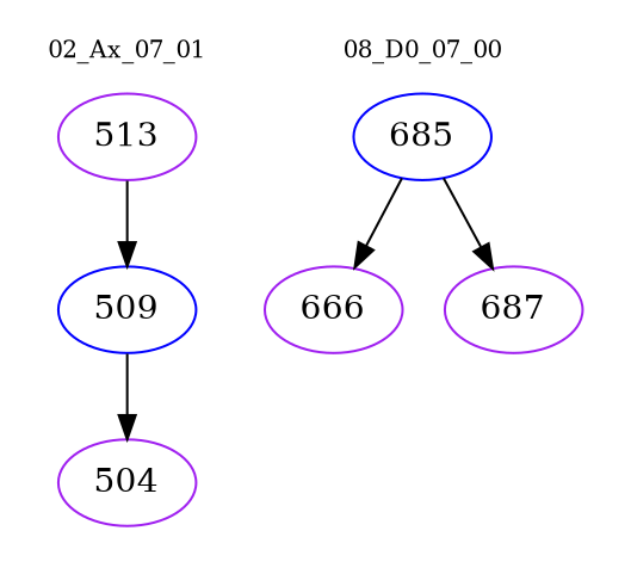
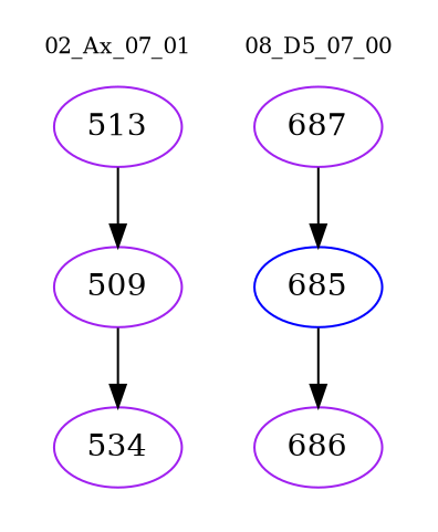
  digraph {
    node [color=purple]
    edge [color=black]
    n1 [label=513]
-   n2 [color=blue label=509]
-   n3 [label=504]
-   n4 [label=666]
+   n2 [label=509]
+   n3 [label=534]
+   n4 [label=686]
    n5 [color=blue label=685]
    n6 [label=687]
    subgraph cluster_1 {
      color=white
      fontsize=10
      label="02_Ax_07_01"
      n1
      n2
      n3
    }
    subgraph cluster_2 {
      color=white
      fontsize=10
-     label="08_D0_07_00"
+     label="08_D5_07_00"
      n4
      n5
      n6
    }
    n1 -> n2
    n2 -> n3
    n5 -> n4
-   n5 -> n6
+   n6 -> n5
  }
